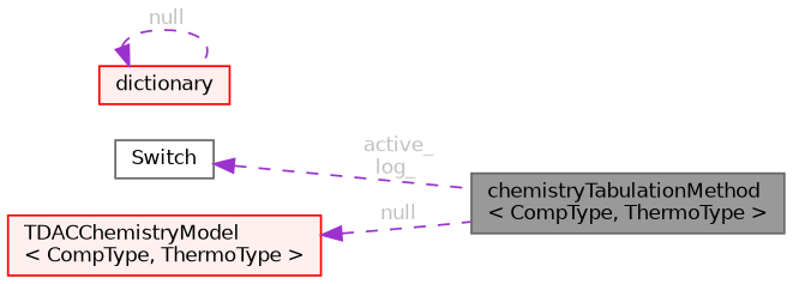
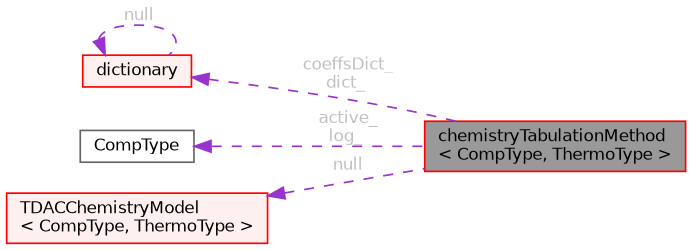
  digraph {
    rankdir=LR
    node [color=gray40 fillcolor="#FFF0F0" fontname=Helvetica fontsize=10 shape=box style=filled]
    edge [color=darkorchid3 dir=back fontcolor=grey fontname=Helvetica fontsize=10 labelfontname=Helvetica labelfontsize=10 style=dashed]
-   n1 [fillcolor=grey60 fontcolor=black height=0.2 label="chemistryTabulationMethod\l\< CompType, ThermoType \>" width=0.4]
+   n1 [color=red fillcolor=grey60 fontcolor=black height=0.2 label="chemistryTabulationMethod\l\< CompType, ThermoType \>" width=0.4]
    n2 [color=red height=0.2 label=dictionary width=0.4]
-   n3 [fillcolor=white height=0.2 label=Switch width=0.4]
+   n3 [fillcolor=white height=0.2 label=CompType width=0.4]
    n4 [color=red height=0.2 label="TDACChemistryModel\l\< CompType, ThermoType \>" width=0.4]
+   n2 -> n1 [label=" coeffsDict_\ndict_"]
    n2 -> n2 [label=" null"]
    n3 -> n1 [label=" active_\nlog_"]
    n4 -> n1 [label=" null"]
  }
